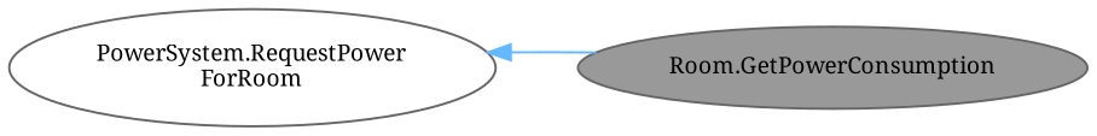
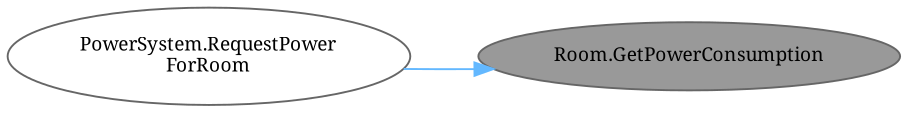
  digraph {
    rankdir=RL
    fontname="Noto Serif"
    node [fontname="Noto Serif" fontsize=10 margin=0.1 style=filled]
    n1 [color=gray40 fillcolor=grey60 fontcolor=black height=0.2 label="Room.GetPowerConsumption" width=0.4]
    n2 [color=grey40 fillcolor=white height=0.2 label="PowerSystem.RequestPower\lForRoom" width=0.4]
-   n2 -> n1 [color=steelblue1 dir=back fontname="Noto Serif" fontsize=10 labelfontname=Helvetica labelfontsize=10 style=solid]
+   n1 -> n2 [color=steelblue1 dir=back fontname="Noto Serif" fontsize=10 labelfontname=Helvetica labelfontsize=10 style=solid]
  }
